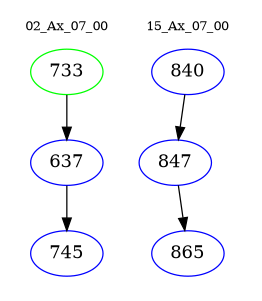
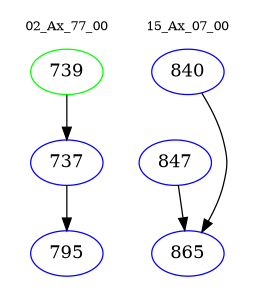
  digraph {
    node [color=blue]
    edge [color=black]
-   n1 [color=green label=733]
-   n2 [label=637]
-   n3 [label=745]
+   n1 [color=green label=739]
+   n2 [label=737]
+   n3 [label=795]
    n4 [label=840]
    n5 [label=847]
    n6 [label=865]
    subgraph cluster_1 {
      color=white
      fontsize=10
-     label="02_Ax_07_00"
+     label="02_Ax_77_00"
      n1
      n2
      n3
    }
    subgraph cluster_2 {
      color=white
      fontsize=10
      label="15_Ax_07_00"
      n4
      n5
      n6
    }
    n1 -> n2
    n2 -> n3
-   n4 -> n5
+   n4 -> n6
    n5 -> n6
  }
